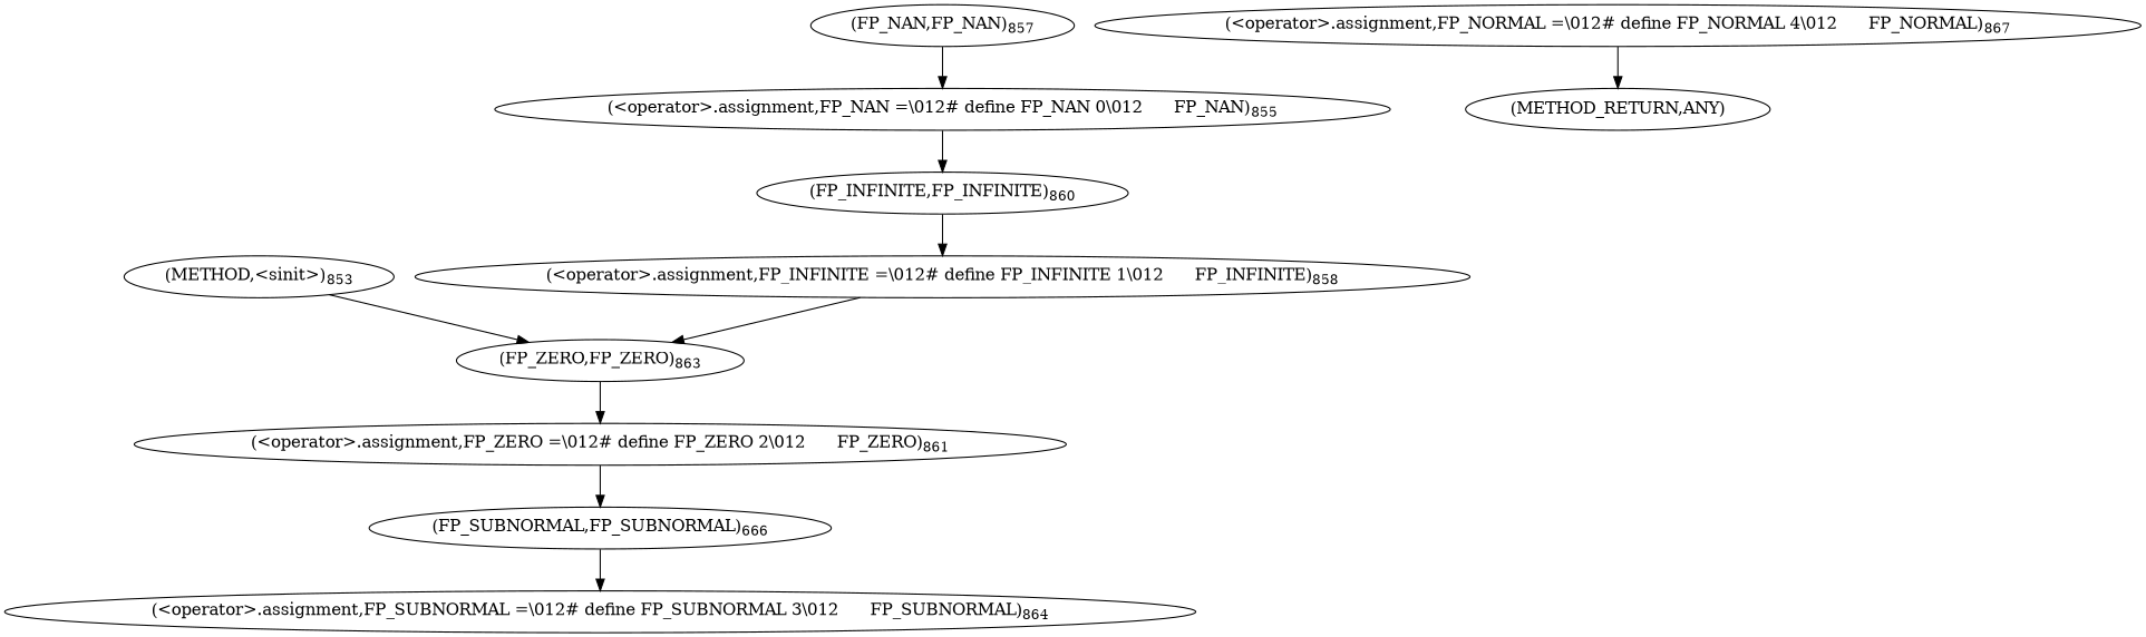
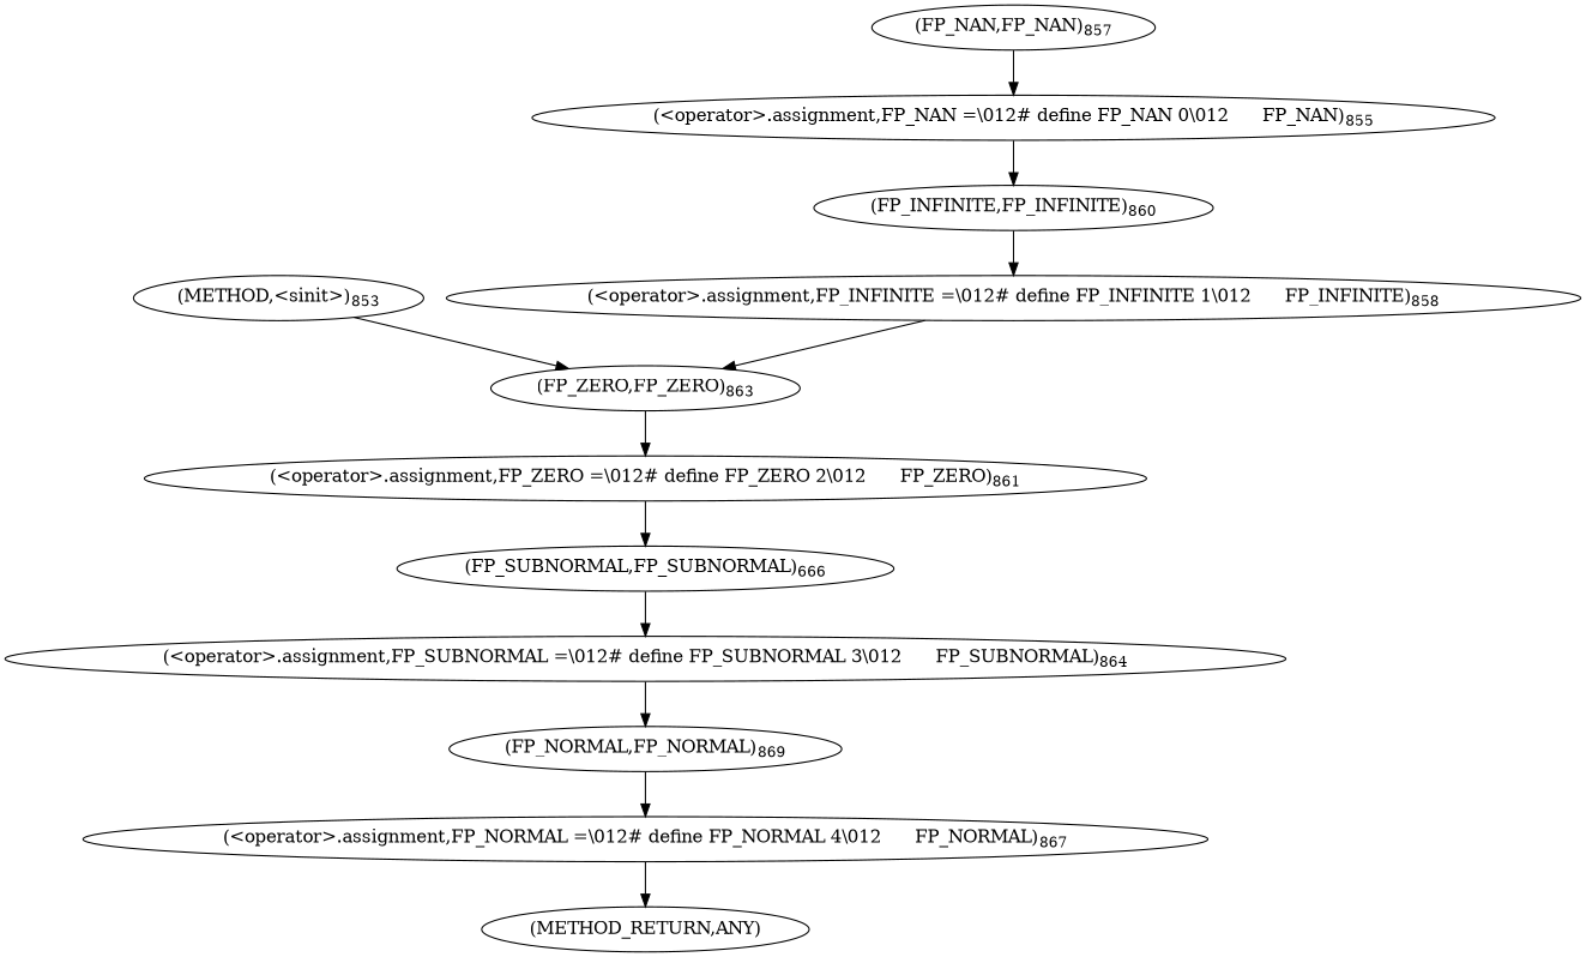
  digraph {
    n1 [label=<(&lt;operator&gt;.assignment,FP_NAN =\012# define FP_NAN 0\012      FP_NAN)<SUB>855</SUB>>]
    n2 [label=<(FP_INFINITE,FP_INFINITE)<SUB>860</SUB>>]
    n3 [label=<(&lt;operator&gt;.assignment,FP_INFINITE =\012# define FP_INFINITE 1\012      FP_INFINITE)<SUB>858</SUB>>]
    n4 [label=<(FP_ZERO,FP_ZERO)<SUB>863</SUB>>]
    n5 [label=<(&lt;operator&gt;.assignment,FP_ZERO =\012# define FP_ZERO 2\012      FP_ZERO)<SUB>861</SUB>>]
    n6 [label=<(FP_SUBNORMAL,FP_SUBNORMAL)<SUB>666</SUB>>]
    n7 [label=<(&lt;operator&gt;.assignment,FP_SUBNORMAL =\012# define FP_SUBNORMAL 3\012      FP_SUBNORMAL)<SUB>864</SUB>>]
+   n8 [label=<(FP_NORMAL,FP_NORMAL)<SUB>869</SUB>>]
    n9 [label=<(&lt;operator&gt;.assignment,FP_NORMAL =\012# define FP_NORMAL 4\012      FP_NORMAL)<SUB>867</SUB>>]
    n10 [label=<(METHOD_RETURN,ANY)>]
    n11 [label=<(FP_NAN,FP_NAN)<SUB>857</SUB>>]
    n12 [label=<(METHOD,&lt;sinit&gt;)<SUB>853</SUB>>]
    n1 -> n2
    n2 -> n3
    n3 -> n4
    n4 -> n5
    n5 -> n6
    n6 -> n7
+   n7 -> n8
+   n8 -> n9
    n9 -> n10
    n11 -> n1
    n12 -> n4
  }
